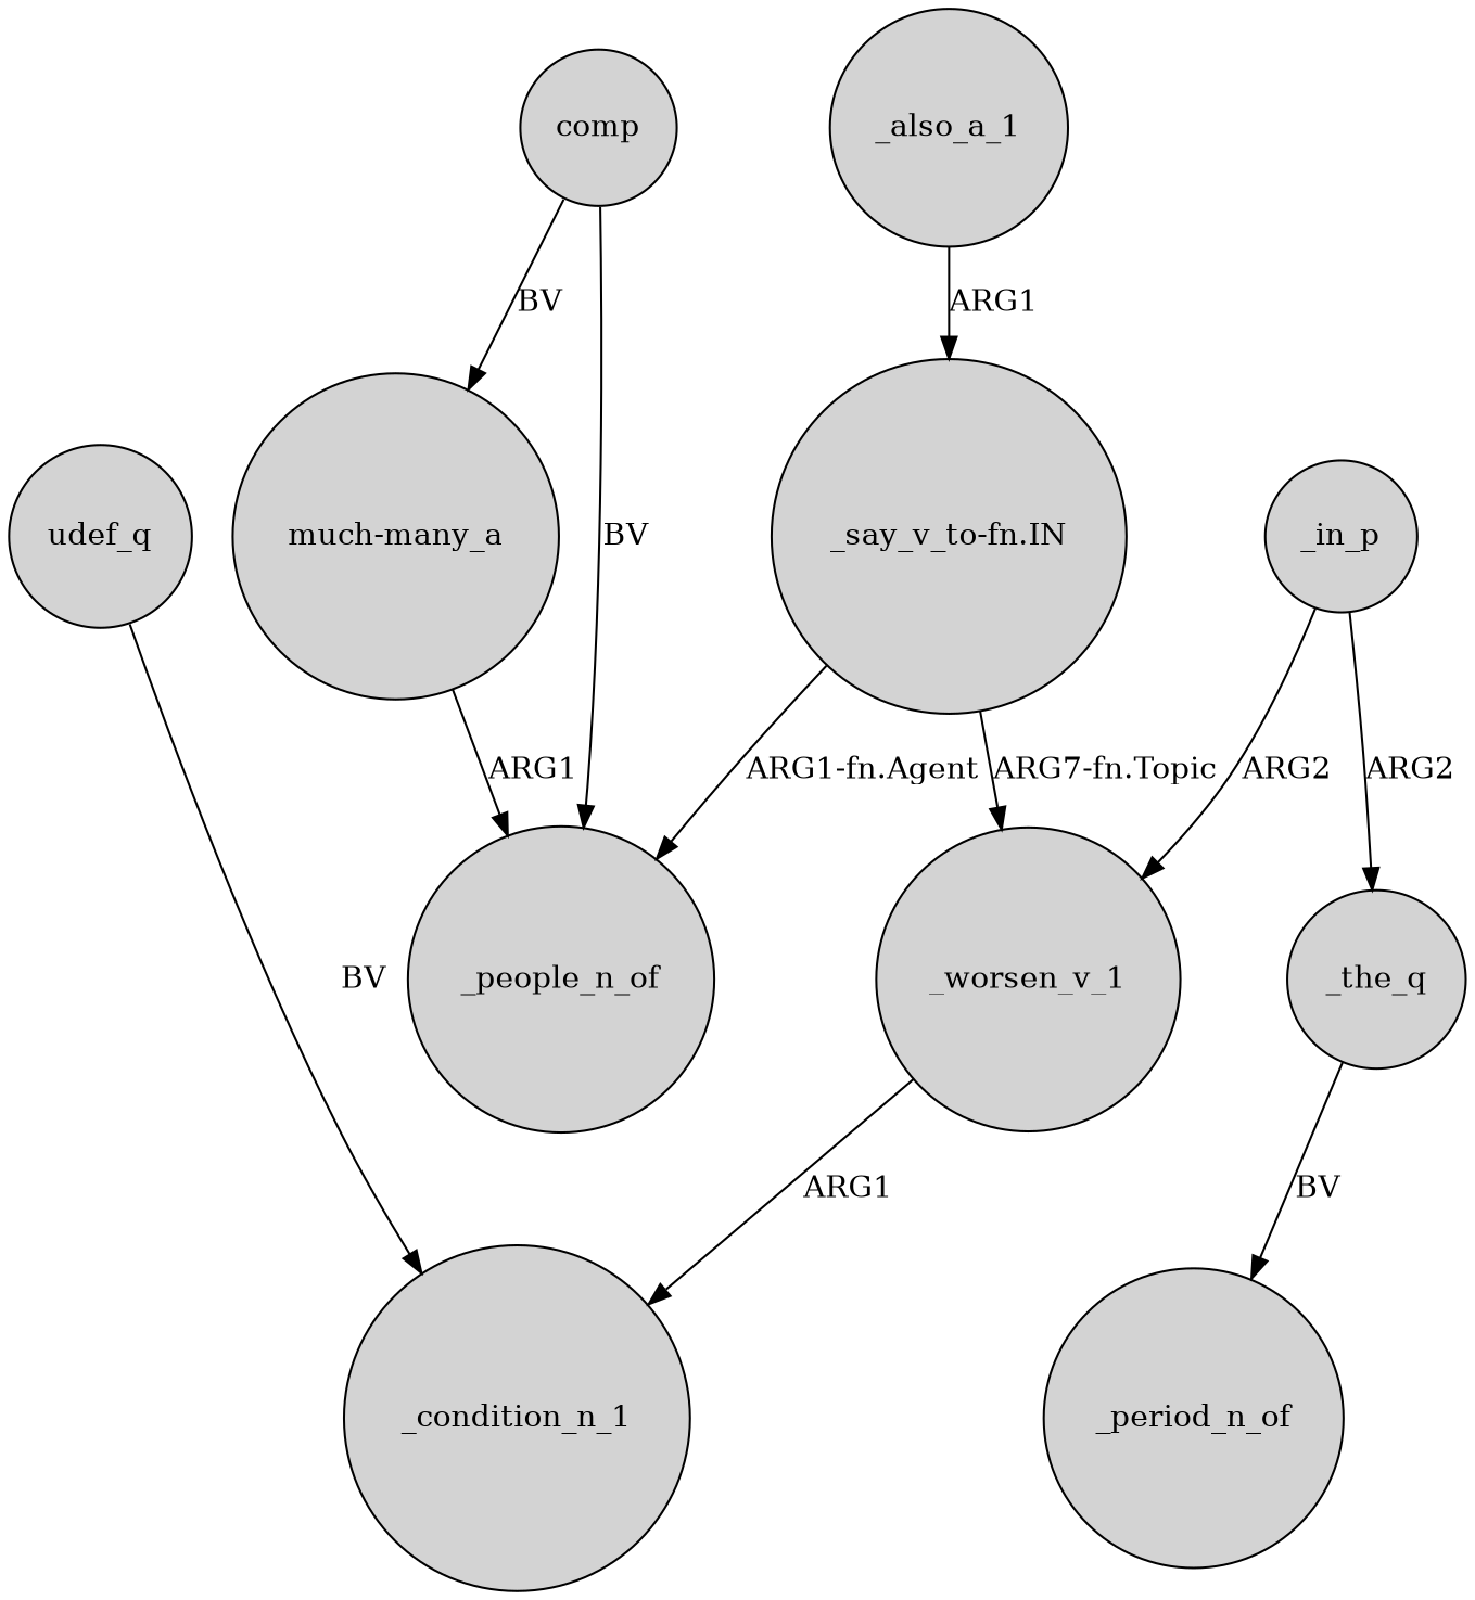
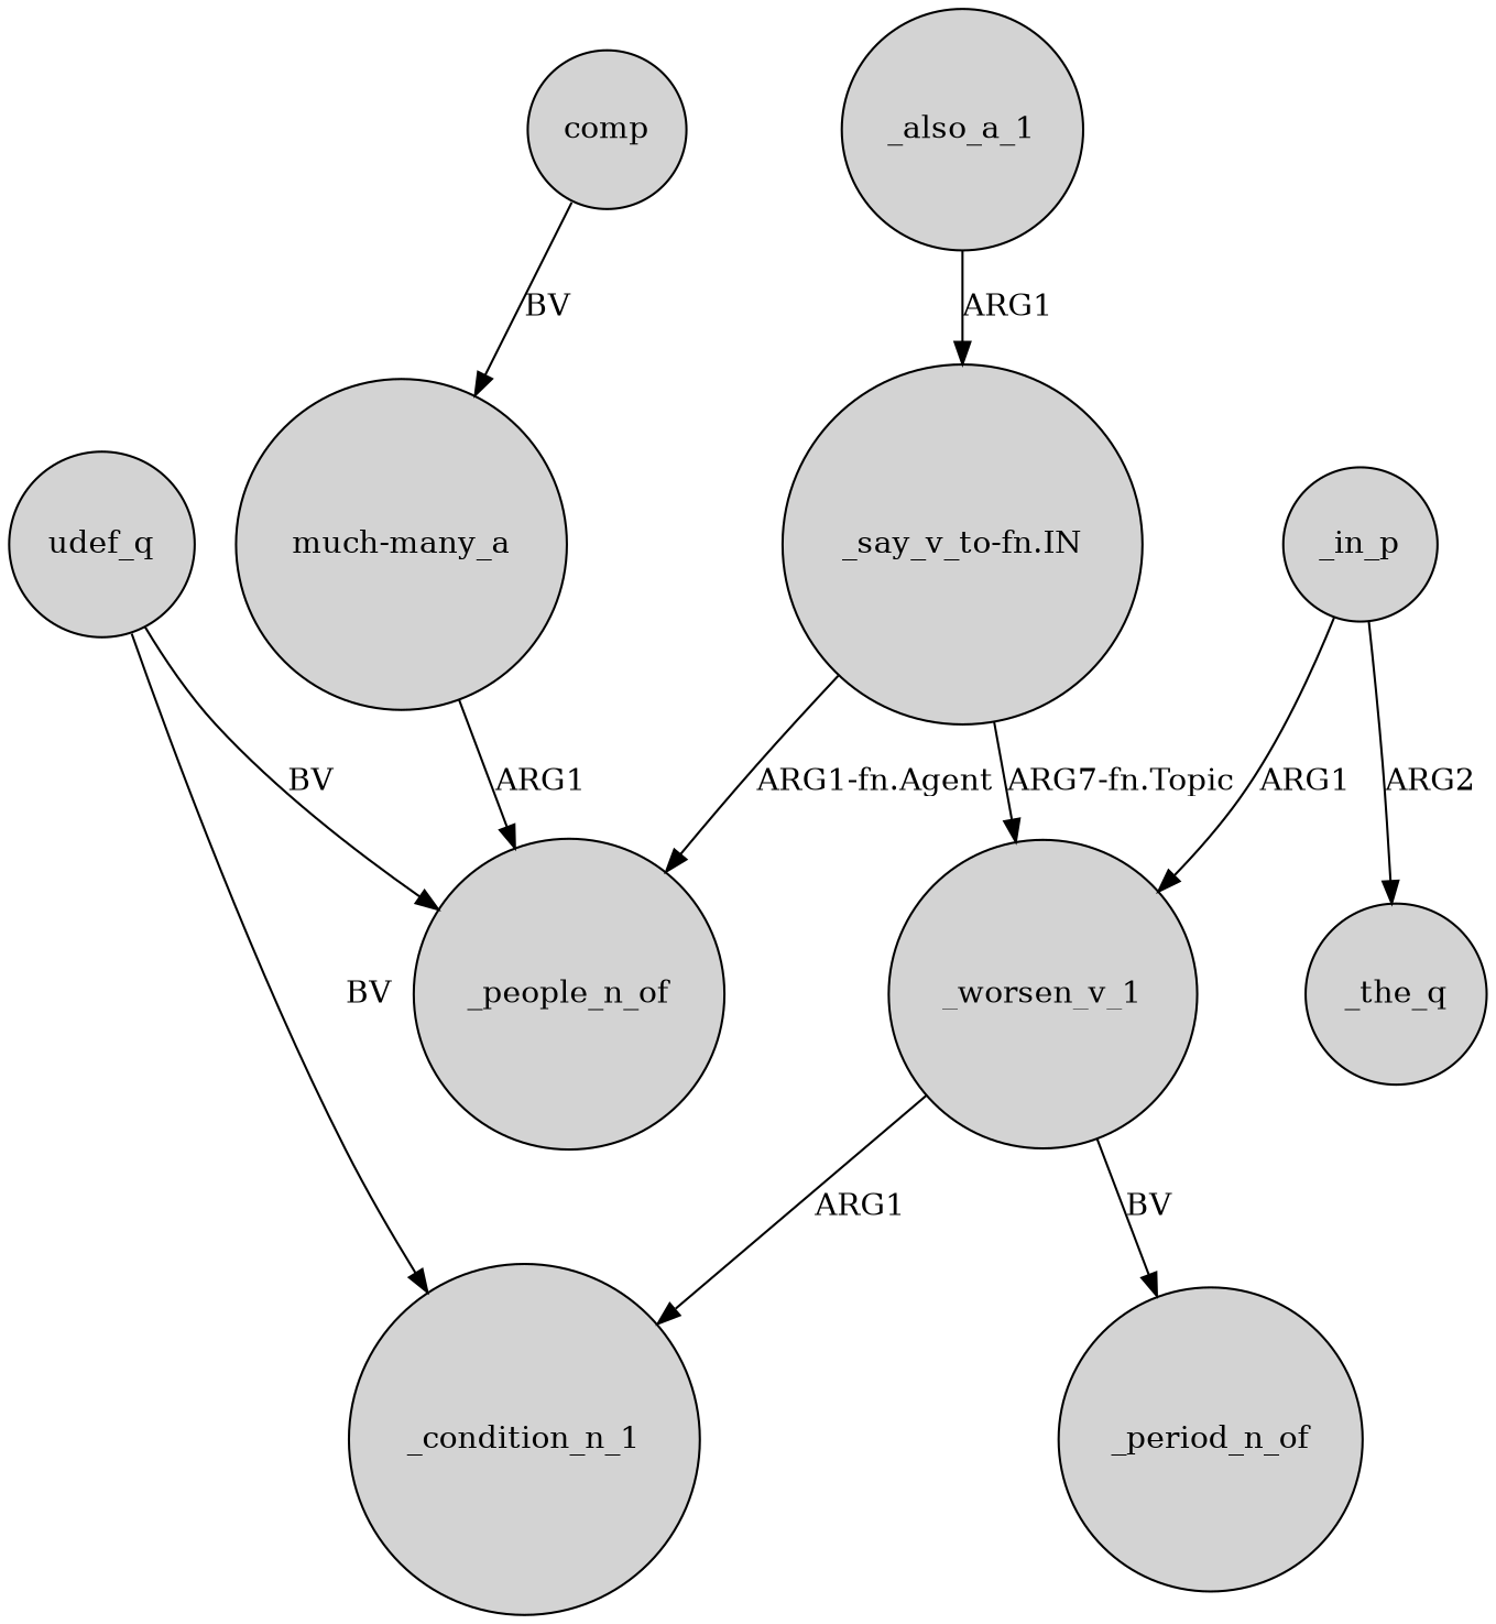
  digraph {
    node [shape=circle style=filled]
    "_say_v_to-fn.IN"
    _people_n_of
    _worsen_v_1
    _condition_n_1
    _in_p
    _the_q
    comp
    "much-many_a"
    _also_a_1
    udef_q
    _period_n_of
    "_say_v_to-fn.IN" -> _people_n_of [label="ARG1-fn.Agent"]
    "_say_v_to-fn.IN" -> _worsen_v_1 [label="ARG7-fn.Topic"]
    _worsen_v_1 -> _condition_n_1 [label=ARG1]
-   _in_p -> _worsen_v_1 [label=ARG2]
+   _in_p -> _worsen_v_1 [label=ARG1]
    _in_p -> _the_q [label=ARG2]
-   _the_q -> _period_n_of [label=BV]
+   _worsen_v_1 -> _period_n_of [label=BV]
    comp -> "much-many_a" [label=BV]
    "much-many_a" -> _people_n_of [label=ARG1]
    _also_a_1 -> "_say_v_to-fn.IN" [label=ARG1]
-   comp -> _people_n_of [label=BV]
+   udef_q -> _people_n_of [label=BV]
    udef_q -> _condition_n_1 [label=BV]
  }
